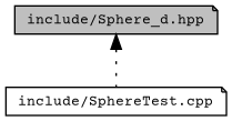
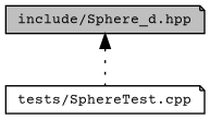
  digraph {
    fontname="Courier Prime"
    node [color=black fontname="Courier Prime" fontsize=10 shape=note style=filled]
    n1 [fillcolor=grey75 fontcolor=black height=0.2 label="include/Sphere_d.hpp" width=0.4]
-   n2 [fillcolor=white height=0.2 label="include/SphereTest.cpp" width=0.4]
+   n2 [fillcolor=white height=0.2 label="tests/SphereTest.cpp" width=0.4]
    n1 -> n2 [color=black dir=back fontname="Courier Prime" fontsize=10 labelfontname=Helvetica labelfontsize=10 style=dotted]
  }
